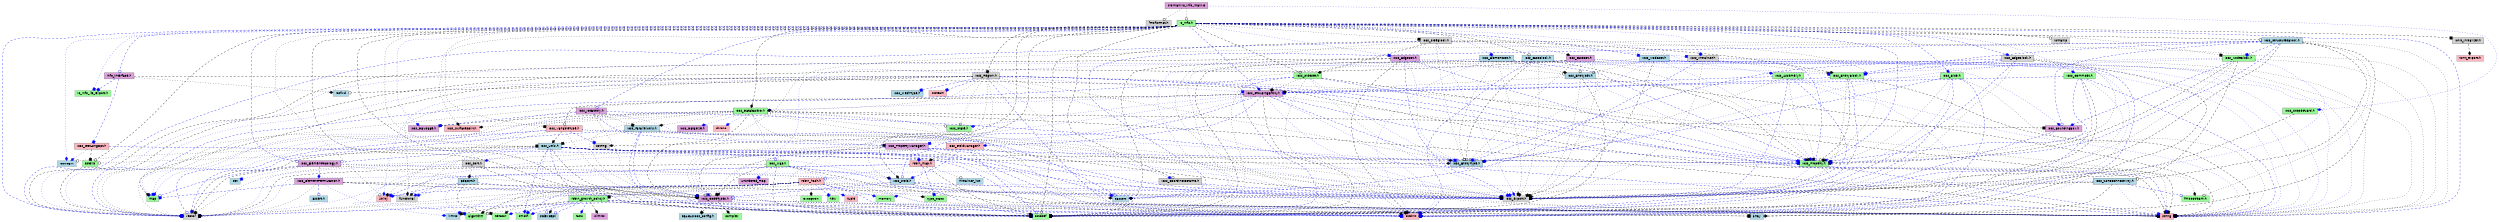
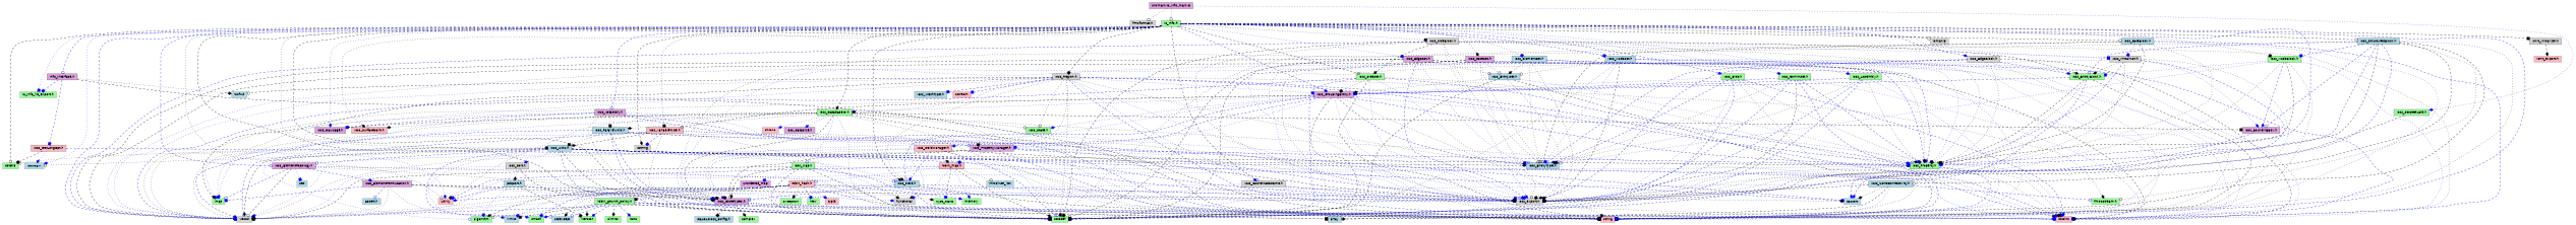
  digraph {
    node [color=grey40 fillcolor=palegreen fontname=Helvetica fontsize=10 shape=box style=filled]
    edge [arrowhead=diamond color=blue fontname=Helvetica fontsize=10 labelfontname=Helvetica labelfontsize=10 style=dotted]
    n1 [color=gray40 fillcolor=plum fontcolor=black height=0.2 label="src/main/io_info_main.C" width=0.4]
    n2 [color=grey60 fillcolor=lightgrey height=0.2 label="fmt/format.h" width=0.4]
    n3 [height=0.2 label="io_info.h" width=0.4]
    n4 [height=0.2 label="Ioss_ScopeGuard.h" width=0.4]
    n5 [color=grey60 height=0.2 label="io_info_lib_export.h" width=0.4]
    n6 [fillcolor=plum height=0.2 label="info_interface.h" width=0.4]
    n7 [color=grey60 height=0.2 label=cstdlib width=0.4]
    n8 [color=grey60 fillcolor=lightblue height=0.2 label=iostream width=0.4]
    n9 [color=grey60 fillcolor=lightpink height=0.2 label=string width=0.4]
    n10 [fillcolor=lightgrey height=0.2 label="Ionit_Initializer.h" width=0.4]
    n11 [fillcolor=plum height=0.2 label="Ioss_CodeTypes.h" width=0.4]
    n12 [color=grey60 height=0.2 label=cstddef width=0.4]
    n13 [color=grey60 fillcolor=lightgrey height=0.2 label=vector width=0.4]
    n14 [fillcolor=lightpink height=0.2 label="Ioss_SurfaceSplit.h" width=0.4]
    n15 [fillcolor=lightblue height=0.2 label="Ioss_Utils.h" width=0.4]
    n16 [fillcolor=plum height=0.2 label="Ioss_ElementTopology.h" width=0.4]
    n17 [fillcolor=lightblue height=0.2 label="Ioss_Field.h" width=0.4]
    n18 [height=0.2 label="Ioss_Property.h" width=0.4]
    n19 [color=grey60 fillcolor=lightpink height=0.2 label=utility width=0.4]
    n20 [color=grey60 fillcolor=lightgrey height=0.2 label=cstring width=0.4]
    n21 [color=grey60 fillcolor=lightgrey height=0.2 label=iomanip width=0.4]
    n22 [height=0.2 label="Ioss_Assembly.h" width=0.4]
    n23 [fillcolor=plum height=0.2 label="Ioss_GroupingEntity.h" width=0.4]
    n24 [height=0.2 label="Ioss_DatabaseIO.h" width=0.4]
    n25 [fillcolor=plum height=0.2 label="Ioss_DBUsage.h" width=0.4]
    n26 [fillcolor=lightpink height=0.2 label="Ioss_VariableType.h" width=0.4]
    n27 [height=0.2 label="Ioss_Blob.h" width=0.4]
    n28 [height=0.2 label="Ioss_CommSet.h" width=0.4]
    n29 [fillcolor=lightgrey height=0.2 label="Ioss_CoordinateFrame.h" width=0.4]
    n30 [fillcolor=lightgrey height=0.2 label="Ioss_EdgeBlock.h" width=0.4]
    n31 [fillcolor=plum height=0.2 label="Ioss_EdgeSet.h" width=0.4]
    n32 [fillcolor=lightgrey height=0.2 label="Ioss_Initializer.h" width=0.4]
    n33 [fillcolor=lightblue height=0.2 label="Ioss_ElementSet.h" width=0.4]
    n34 [fillcolor=lightblue height=0.2 label="Ioss_FaceBlock.h" width=0.4]
    n35 [fillcolor=plum height=0.2 label="Ioss_FaceSet.h" width=0.4]
    n36 [fillcolor=plum height=0.2 label="Ioss_IOFactory.h" width=0.4]
    n37 [height=0.2 label="Ioss_NodeBlock.h" width=0.4]
    n38 [fillcolor=lightblue height=0.2 label="Ioss_NodeSet.h" width=0.4]
    n39 [fillcolor=lightgrey height=0.2 label="Ioss_Region.h" width=0.4]
    n40 [fillcolor=lightgrey height=0.2 label="Ioss_SideBlock.h" width=0.4]
    n41 [height=0.2 label="Ioss_SideSet.h" width=0.4]
    n42 [fillcolor=lightblue height=0.2 label="Ioss_StructuredBlock.h" width=0.4]
    n43 [color=grey60 fillcolor=lightgrey height=0.2 label="ioss_export.h" width=0.4]
    n44 [fillcolor=lightpink height=0.2 label="Ioss_GetLongOpt.h" width=0.4]
    n45 [color=grey60 fillcolor=lightblue height=0.2 label=iosfwd width=0.4]
    n46 [color=grey60 fillcolor=lightpink height=0.2 label="ionit_export.h" width=0.4]
    n47 [color=grey60 fillcolor=lightblue height=0.2 label=array width=0.4]
    n48 [color=grey60 fillcolor=lightpink height=0.2 label=cstdint width=0.4]
    n49 [color=grey60 fillcolor=lightblue height=0.2 label="SEACASIoss_config.h" width=0.4]
    n50 [color=grey60 height=0.2 label=complex width=0.4]
    n51 [color=grey60 fillcolor=lightblue height=0.2 label=cassert width=0.4]
    n52 [fillcolor=lightblue height=0.2 label="Ioss_EntityType.h" width=0.4]
    n53 [fillcolor=lightgrey height=0.2 label="Ioss_Sort.h" width=0.4]
    n54 [color=grey60 height=0.2 label=algorithm width=0.4]
    n55 [color=grey60 height=0.2 label=cmath width=0.4]
    n56 [color=grey60 fillcolor=lightblue height=0.2 label=stdexcept width=0.4]
    n57 [fillcolor=plum height=0.2 label="Ioss_ElementPermutation.h" width=0.4]
    n58 [color=grey60 height=0.2 label=map width=0.4]
    n59 [color=grey60 fillcolor=lightblue height=0.2 label=set width=0.4]
    n60 [fillcolor=plum height=0.2 label="Ioss_PropertyManager.h" width=0.4]
    n61 [height=0.2 label="Ioss_State.h" width=0.4]
    n62 [fillcolor=lightpink height=0.2 label="Ioss_FieldManager.h" width=0.4]
    n63 [fillcolor=plum height=0.2 label="Ioss_BoundingBox.h" width=0.4]
    n64 [fillcolor=plum height=0.2 label="Ioss_DataSize.h" width=0.4]
    n65 [height=0.2 label="Ioss_Map.h" width=0.4]
    n66 [fillcolor=lightblue height=0.2 label="Ioss_ParallelUtils.h" width=0.4]
    n67 [color=grey60 fillcolor=lightpink height=0.2 label=chrono width=0.4]
    n68 [color=grey60 fillcolor=lightgrey height=0.2 label=functional width=0.4]
    n69 [height=0.2 label="Ioss_EntityBlock.h" width=0.4]
    n70 [fillcolor=lightblue height=0.2 label="Ioss_EntitySet.h" width=0.4]
    n71 [fillcolor=lightblue height=0.2 label="Ioss_MeshType.h" width=0.4]
    n72 [color=grey60 fillcolor=lightpink height=0.2 label=sstream width=0.4]
    n73 [color=grey60 height=0.2 label="fmt/ostream.h" width=0.4]
    n74 [fillcolor=lightblue height=0.2 label="Ioss_ZoneConnectivity.h" width=0.4]
    n75 [fillcolor=lightblue height=0.2 label="pdqsort.h" width=0.4]
    n76 [color=grey60 fillcolor=lightblue height=0.2 label="assert.h" width=0.4]
    n77 [color=grey60 fillcolor=lightblue height=0.2 label=limits width=0.4]
    n78 [color=grey60 height=0.2 label=iterator width=0.4]
    n79 [fillcolor=lightpink height=0.2 label="robin_map.h" width=0.4]
    n80 [color=grey60 fillcolor=plum height=0.2 label=unordered_map width=0.4]
    n81 [color=grey60 fillcolor=lightblue height=0.2 label=initializer_list width=0.4]
    n82 [color=grey60 height=0.2 label=memory width=0.4]
    n83 [color=grey60 height=0.2 label=type_traits width=0.4]
    n84 [fillcolor=lightpink height=0.2 label="robin_hash.h" width=0.4]
    n85 [color=grey60 height=0.2 label=exception width=0.4]
    n86 [color=grey60 height=0.2 label=new width=0.4]
    n87 [color=grey60 fillcolor=lightpink height=0.2 label=tuple width=0.4]
    n88 [height=0.2 label="robin_growth_policy.h" width=0.4]
-   n89 [color=grey60 fillcolor=plum height=0.2 label=climits width=0.4]
+   n89 [color=grey60 height=0.2 label=climits width=0.4]
    n90 [color=grey60 height=0.2 label=ratio width=0.4]
    n1 -> n2 [arrowhead=odot color=black]
    n1 -> n3 [arrowhead=odot color=black]
    n1 -> n4
    n3 -> n5 [arrowhead=box]
    n3 -> n6 [arrowhead=odot style=dashed]
    n3 -> n7 [arrowhead=odot color=black style=dashed]
    n3 -> n8
    n3 -> n9 [arrowhead=box style=dashed]
    n3 -> n10 [arrowhead=box color=black style=dashed]
    n3 -> n11 [arrowhead=odot color=black style=dashed]
    n3 -> n12 [color=black style=dashed]
    n3 -> n13 [style=dashed]
    n3 -> n14 [color=black]
    n3 -> n15 [arrowhead=box color=black]
    n3 -> n16 [arrowhead=odot style=dashed]
    n3 -> n17 [color=black style=dashed]
    n3 -> n18 [style=dashed]
    n3 -> n19 [arrowhead=odot color=black]
    n3 -> n20 [color=black style=dashed]
    n3 -> n21 [arrowhead=odot color=black style=dashed]
    n3 -> n22
    n3 -> n23 [style=dashed]
    n3 -> n24 [color=black style=dashed]
    n3 -> n25
    n3 -> n26 [arrowhead=box color=black]
    n3 -> n27 [style=dashed]
    n3 -> n28
    n3 -> n29 [arrowhead=odot color=black style=dashed]
    n3 -> n30 [style=dashed]
    n3 -> n31 [arrowhead=box]
    n3 -> n32 [arrowhead=box]
    n3 -> n33 [arrowhead=box]
    n3 -> n34 [arrowhead=odot color=black style=dashed]
    n3 -> n35 [color=black]
    n3 -> n36 [arrowhead=odot style=dashed]
    n3 -> n37 [arrowhead=box color=black]
    n3 -> n38 [arrowhead=box style=dashed]
    n3 -> n39 [arrowhead=box color=black style=dashed]
    n3 -> n40 [arrowhead=box color=black]
    n3 -> n41 [arrowhead=odot color=black style=dashed]
    n3 -> n42 [arrowhead=odot color=black style=dashed]
    n4 -> n43 [arrowhead=odot color=black style=dashed]
    n6 -> n5 [arrowhead=box style=dashed]
    n6 -> n9 [arrowhead=box color=black style=dashed]
    n6 -> n44 [arrowhead=box style=dashed]
    n6 -> n45 [color=black]
    n10 -> n46 [color=black style=dashed]
    n11 -> n9
    n11 -> n12 [arrowhead=box]
    n11 -> n13 [arrowhead=odot style=dashed]
    n11 -> n47 [arrowhead=box color=black]
    n11 -> n48 [color=black]
    n11 -> n49 [arrowhead=box color=black style=dashed]
    n11 -> n50 [color=black style=dashed]
    n15 -> n7 [arrowhead=odot color=black]
    n15 -> n8 [arrowhead=odot color=black]
    n15 -> n9 [arrowhead=odot]
    n15 -> n11 [color=black style=dashed]
    n15 -> n12 [arrowhead=odot style=dashed]
    n15 -> n13 [color=black style=dashed]
    n15 -> n16 [arrowhead=odot style=dashed]
    n15 -> n17 [arrowhead=odot]
    n15 -> n18 [arrowhead=box color=black style=dashed]
    n15 -> n43 [arrowhead=box style=dashed]
    n15 -> n48 [style=dashed]
    n15 -> n51 [arrowhead=box style=dashed]
    n15 -> n52 [color=black style=dashed]
    n15 -> n53
    n15 -> n54 [arrowhead=odot]
    n15 -> n55 [style=dashed]
    n15 -> n56 [arrowhead=odot]
    n16 -> n9 [arrowhead=odot color=black]
    n16 -> n11 [arrowhead=box color=black]
    n16 -> n13 [arrowhead=odot color=black style=dashed]
    n16 -> n43
    n16 -> n57 [style=dashed]
    n16 -> n58 [arrowhead=odot style=dashed]
    n16 -> n59 [arrowhead=box]
    n17 -> n9 [arrowhead=odot color=black style=dashed]
    n17 -> n11 [arrowhead=odot style=dashed]
    n17 -> n12 [arrowhead=box style=dashed]
    n17 -> n13 [arrowhead=odot color=black]
    n17 -> n43 [style=dashed]
    n18 -> n9 [arrowhead=odot style=dashed]
    n18 -> n13 [arrowhead=odot]
    n18 -> n43 [arrowhead=box]
    n18 -> n48 [arrowhead=box color=black]
    n22 -> n9 [arrowhead=box]
    n22 -> n12 [arrowhead=box style=dashed]
    n22 -> n18 [arrowhead=box color=black]
    n22 -> n23 [arrowhead=box style=dashed]
    n22 -> n43 [arrowhead=odot style=dashed]
    n22 -> n48
    n22 -> n52 [arrowhead=box color=black]
    n23 -> n9 [arrowhead=box color=black]
    n23 -> n11
    n23 -> n12 [arrowhead=odot color=black style=dashed]
    n23 -> n13 [color=black]
    n23 -> n17 [arrowhead=odot style=dashed]
    n23 -> n18 [arrowhead=odot style=dashed]
    n23 -> n24
    n23 -> n26 [arrowhead=odot color=black style=dashed]
    n23 -> n43 [arrowhead=odot]
    n23 -> n48 [arrowhead=box]
    n23 -> n52 [arrowhead=odot style=dashed]
    n23 -> n60 [arrowhead=box]
    n23 -> n61
    n23 -> n62 [style=dashed]
    n24 -> n9 [arrowhead=odot color=black style=dashed]
    n24 -> n11 [arrowhead=box color=black style=dashed]
    n24 -> n12 [arrowhead=odot color=black]
    n24 -> n13 [color=black]
    n24 -> n14 [color=black]
    n24 -> n19 [arrowhead=box color=black]
    n24 -> n25 [color=black style=dashed]
    n24 -> n43 [color=black]
    n24 -> n48 [color=black]
    n24 -> n52 [arrowhead=odot]
    n24 -> n58 [arrowhead=box]
    n24 -> n60 [arrowhead=box color=black]
    n24 -> n61 [arrowhead=odot color=black]
    n24 -> n63 [arrowhead=box color=black style=dashed]
    n24 -> n64
    n24 -> n65 [arrowhead=odot]
    n24 -> n66 [color=black]
    n24 -> n67
    n26 -> n9 [color=black]
    n26 -> n11 [color=black]
    n26 -> n13 [arrowhead=odot style=dashed]
    n26 -> n15 [color=black style=dashed]
    n26 -> n20 [arrowhead=box style=dashed]
    n26 -> n43 [arrowhead=odot]
    n26 -> n58
    n26 -> n68 [color=black]
    n27 -> n9 [arrowhead=odot color=black]
    n27 -> n12 [style=dashed]
    n27 -> n18 [color=black]
    n27 -> n23 [arrowhead=odot]
    n27 -> n43
    n27 -> n48 [style=dashed]
    n27 -> n52 [style=dashed]
    n28 -> n9 [arrowhead=odot style=dashed]
    n28 -> n12 [arrowhead=odot color=black style=dashed]
    n28 -> n18 [style=dashed]
    n28 -> n23 [arrowhead=box style=dashed]
    n28 -> n43 [arrowhead=box style=dashed]
    n28 -> n48 [arrowhead=box]
+   n28 -> n52 [arrowhead=box color=black]
    n29 -> n13 [arrowhead=odot]
    n29 -> n43 [arrowhead=box style=dashed]
    n29 -> n48 [arrowhead=odot color=black]
    n30 -> n9 [arrowhead=odot color=black]
    n30 -> n12 [arrowhead=odot color=black]
    n30 -> n18 [color=black]
    n30 -> n43 [style=dashed]
    n30 -> n48 [color=black style=dashed]
    n30 -> n52 [arrowhead=odot style=dashed]
    n30 -> n69 [style=dashed]
    n31 -> n9 [arrowhead=box]
    n31 -> n12 [arrowhead=odot color=black style=dashed]
    n31 -> n13 [arrowhead=box color=black style=dashed]
    n31 -> n18 [style=dashed]
    n31 -> n43 [arrowhead=box style=dashed]
    n31 -> n48 [arrowhead=box color=black style=dashed]
    n31 -> n52 [arrowhead=odot]
    n31 -> n70 [arrowhead=odot color=black]
    n32 -> n9 [color=black]
    n32 -> n11 [arrowhead=odot]
    n32 -> n18 [arrowhead=odot style=dashed]
    n32 -> n43 [color=black]
    n32 -> n51 [style=dashed]
    n32 -> n63
    n32 -> n69 [color=black]
    n33 -> n9 [arrowhead=box]
    n33 -> n12 [arrowhead=odot]
    n33 -> n13 [arrowhead=box]
    n33 -> n18 [style=dashed]
    n33 -> n43 [color=black]
    n33 -> n48 [arrowhead=odot]
    n33 -> n52 [arrowhead=odot color=black]
    n33 -> n70 [color=black]
    n34 -> n9
    n34 -> n12 [arrowhead=box color=black]
    n34 -> n18 [color=black style=dashed]
    n34 -> n43 [arrowhead=box color=black]
    n34 -> n48 [style=dashed]
    n34 -> n52 [arrowhead=odot color=black style=dashed]
-   n34 -> n69 [arrowhead=box]
+   n34 -> n32 [arrowhead=box]
    n35 -> n9 [arrowhead=box]
    n35 -> n12 [arrowhead=box color=black style=dashed]
    n35 -> n13 [arrowhead=odot color=black style=dashed]
    n35 -> n18 [color=black]
    n35 -> n43 [arrowhead=odot color=black]
    n35 -> n48 [arrowhead=box]
    n35 -> n52 [arrowhead=odot color=black]
    n35 -> n70 [arrowhead=odot color=black]
    n36 -> n9 [arrowhead=box style=dashed]
    n36 -> n11 [color=black]
    n36 -> n13 [arrowhead=odot color=black]
    n36 -> n25 [arrowhead=box style=dashed]
    n36 -> n43 [arrowhead=odot]
    n36 -> n58 [arrowhead=box]
    n36 -> n60 [arrowhead=odot style=dashed]
    n36 -> n66 [arrowhead=box color=black]
    n37 -> n9 [color=black]
-   n37 -> n12 [color=black style=dashed]
    n37 -> n18 [arrowhead=box color=black style=dashed]
    n37 -> n43 [arrowhead=box color=black]
    n37 -> n48
    n37 -> n52 [arrowhead=odot]
    n37 -> n63 [style=dashed]
    n37 -> n69 [arrowhead=box]
    n38 -> n9 [arrowhead=box]
    n38 -> n12 [arrowhead=box color=black]
    n38 -> n18
    n38 -> n43 [color=black style=dashed]
    n38 -> n48 [style=dashed]
    n38 -> n52 [arrowhead=box]
    n38 -> n70 [arrowhead=odot color=black]
    n39 -> n9 [style=dashed]
    n39 -> n12 [arrowhead=box color=black]
    n39 -> n13
    n39 -> n17 [color=black]
    n39 -> n18 [arrowhead=box style=dashed]
    n39 -> n19
    n39 -> n23 [arrowhead=box]
    n39 -> n24 [color=black]
    n39 -> n29
    n39 -> n43 [arrowhead=box]
    n39 -> n45 [arrowhead=odot color=black style=dashed]
    n39 -> n48 [arrowhead=box style=dashed]
    n39 -> n52 [color=black]
    n39 -> n58 [color=black style=dashed]
    n39 -> n61 [arrowhead=odot color=black]
    n39 -> n68 [color=black]
    n39 -> n71 [arrowhead=box style=dashed]
    n39 -> n72 [arrowhead=box style=dashed]
    n39 -> n73 [color=black]
    n40 -> n9 [color=black]
    n40 -> n12 [arrowhead=odot color=black style=dashed]
    n40 -> n13 [arrowhead=box style=dashed]
    n40 -> n18 [arrowhead=box color=black]
    n40 -> n32 [arrowhead=box]
    n40 -> n41 [color=black style=dashed]
    n40 -> n43
    n40 -> n48 [color=black]
    n40 -> n52 [arrowhead=odot color=black]
    n40 -> n69 [color=black style=dashed]
    n41 -> n9 [arrowhead=box color=black style=dashed]
    n41 -> n12 [arrowhead=odot style=dashed]
    n41 -> n13 [arrowhead=odot style=dashed]
    n41 -> n18 [style=dashed]
    n41 -> n23 [arrowhead=box color=black]
    n41 -> n43 [arrowhead=box]
    n41 -> n48 [arrowhead=box color=black]
    n41 -> n52 [arrowhead=box]
    n42 -> n9 [arrowhead=box color=black]
    n42 -> n11 [arrowhead=odot color=black]
    n42 -> n18 [style=dashed]
    n42 -> n37 [arrowhead=box style=dashed]
    n42 -> n43 [arrowhead=box color=black style=dashed]
    n42 -> n47 [arrowhead=odot color=black style=dashed]
    n42 -> n51 [style=dashed]
    n42 -> n63 [arrowhead=odot style=dashed]
    n42 -> n69 [arrowhead=odot style=dashed]
    n42 -> n73 [arrowhead=odot color=black]
    n42 -> n74 [arrowhead=odot color=black style=dashed]
    n44 -> n7 [arrowhead=box color=black style=dashed]
    n44 -> n8
    n44 -> n43 [style=dashed]
    n53 -> n12 [arrowhead=box color=black style=dashed]
    n53 -> n13 [arrowhead=box]
    n53 -> n75 [color=black]
    n57 -> n9 [arrowhead=odot]
    n57 -> n11 [color=black style=dashed]
    n57 -> n13 [arrowhead=box color=black]
    n57 -> n43 [color=black style=dashed]
    n57 -> n58 [arrowhead=box style=dashed]
    n57 -> n76 [arrowhead=odot style=dashed]
    n57 -> n77
    n60 -> n9 [arrowhead=odot style=dashed]
    n60 -> n11 [arrowhead=odot color=black style=dashed]
    n60 -> n12 [arrowhead=odot]
    n60 -> n13 [arrowhead=box color=black]
    n60 -> n18 [style=dashed]
    n60 -> n43 [style=dashed]
    n60 -> n79 [arrowhead=box]
    n62 -> n9 [arrowhead=box color=black]
    n62 -> n11 [arrowhead=box color=black]
    n62 -> n12 [arrowhead=odot style=dashed]
    n62 -> n13
    n62 -> n17 [style=dashed]
    n62 -> n43 [arrowhead=box color=black style=dashed]
    n62 -> n79 [color=black]
    n63 -> n43 [arrowhead=odot style=dashed]
    n65 -> n9 [arrowhead=odot color=black style=dashed]
    n65 -> n11 [color=black style=dashed]
    n65 -> n12 [color=black style=dashed]
    n65 -> n13 [arrowhead=box color=black style=dashed]
    n65 -> n17 [arrowhead=odot]
    n65 -> n43 [arrowhead=odot style=dashed]
    n65 -> n48 [arrowhead=box]
    n65 -> n80 [arrowhead=box]
    n66 -> n9 [arrowhead=box color=black]
    n66 -> n11 [style=dashed]
    n66 -> n12 [arrowhead=box style=dashed]
    n66 -> n13 [style=dashed]
    n66 -> n15 [arrowhead=box color=black]
    n66 -> n43 [arrowhead=box color=black]
    n66 -> n51 [arrowhead=odot style=dashed]
    n69 -> n9 [arrowhead=odot color=black style=dashed]
    n69 -> n12 [arrowhead=odot style=dashed]
    n69 -> n18 [arrowhead=odot color=black style=dashed]
    n69 -> n23 [arrowhead=box style=dashed]
    n69 -> n43 [arrowhead=odot color=black]
    n70 -> n9 [arrowhead=odot color=black style=dashed]
    n70 -> n12 [arrowhead=box color=black style=dashed]
    n70 -> n18 [arrowhead=odot]
    n70 -> n23 [color=black]
    n70 -> n43 [arrowhead=box color=black]
    n74 -> n9 [arrowhead=box]
    n74 -> n11 [arrowhead=odot]
    n74 -> n43 [arrowhead=box color=black style=dashed]
    n74 -> n47 [color=black style=dashed]
    n74 -> n51 [color=black]
    n74 -> n73 [arrowhead=odot style=dashed]
    n75 -> n12 [arrowhead=odot style=dashed]
    n75 -> n19 [arrowhead=odot style=dashed]
    n75 -> n54 [arrowhead=box]
    n75 -> n68
    n75 -> n78 [arrowhead=box color=black style=dashed]
    n79 -> n12 [color=black style=dashed]
    n79 -> n19 [arrowhead=box style=dashed]
    n79 -> n68
    n79 -> n81 [arrowhead=odot color=black]
    n79 -> n82
    n79 -> n83 [arrowhead=box style=dashed]
    n79 -> n84 [arrowhead=odot]
    n84 -> n12 [arrowhead=odot color=black]
    n84 -> n13 [color=black]
    n84 -> n19 [style=dashed]
    n84 -> n48 [style=dashed]
    n84 -> n51 [color=black]
    n84 -> n54 [color=black style=dashed]
    n84 -> n55 [arrowhead=box style=dashed]
    n84 -> n56 [color=black]
    n84 -> n77 [arrowhead=box]
    n84 -> n78 [color=black]
    n84 -> n82 [style=dashed]
    n84 -> n83 [color=black]
    n84 -> n85 [color=black]
    n84 -> n86 [arrowhead=box style=dashed]
    n84 -> n87
    n84 -> n88 [arrowhead=box color=black]
    n88 -> n12 [arrowhead=box color=black style=dashed]
    n88 -> n47 [arrowhead=box color=black style=dashed]
    n88 -> n48 [arrowhead=odot style=dashed]
    n88 -> n54 [arrowhead=odot color=black]
    n88 -> n55 [style=dashed]
    n88 -> n56 [arrowhead=odot style=dashed]
    n88 -> n77 [arrowhead=box color=black style=dashed]
    n88 -> n78 [style=dashed]
    n88 -> n89 [color=black style=dashed]
    n88 -> n90 [style=dashed]
  }
